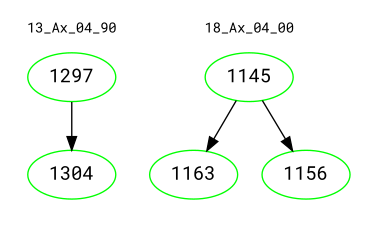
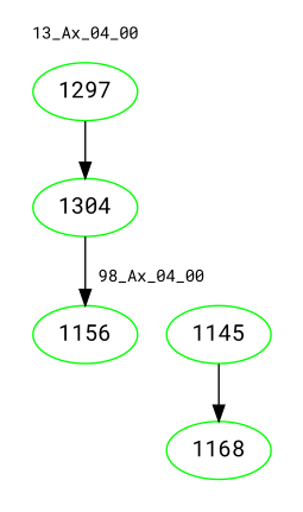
  digraph {
    fontname="Roboto Mono"
    node [color=green fontname="Roboto Mono"]
    edge [color=black fontname="Roboto Mono"]
    n1 [label=1297]
    n2 [label=1304]
    n3 [label=1145]
-   n4 [label=1163]
+   n4 [label=1168]
    n5 [label=1156]
    subgraph cluster_1 {
      color=white
      fontsize=10
-     label="13_Ax_04_90"
+     label="13_Ax_04_00"
      n1
      n2
    }
    subgraph cluster_2 {
      color=white
      fontsize=10
-     label="18_Ax_04_00"
+     label="98_Ax_04_00"
      n3
      n4
      n5
    }
    n1 -> n2
    n3 -> n4
-   n3 -> n5
+   n2 -> n5
  }
